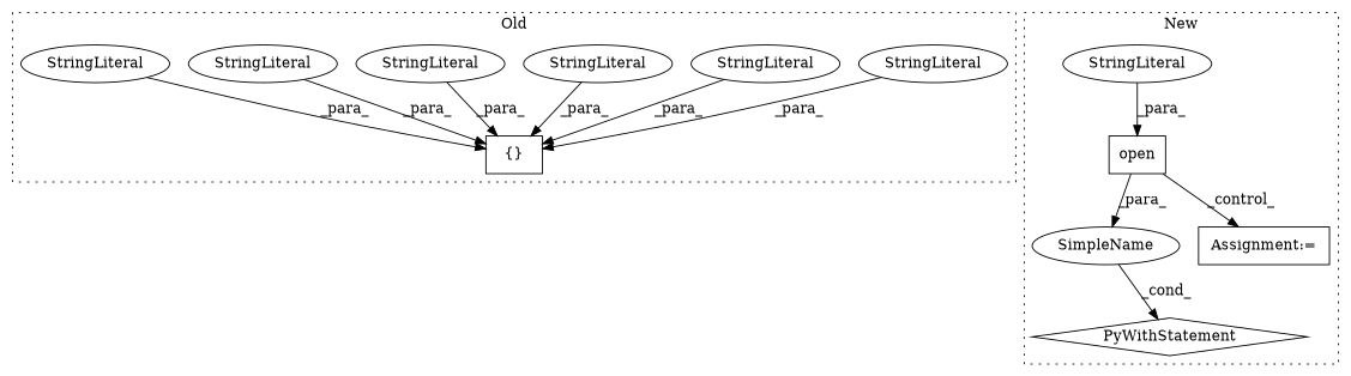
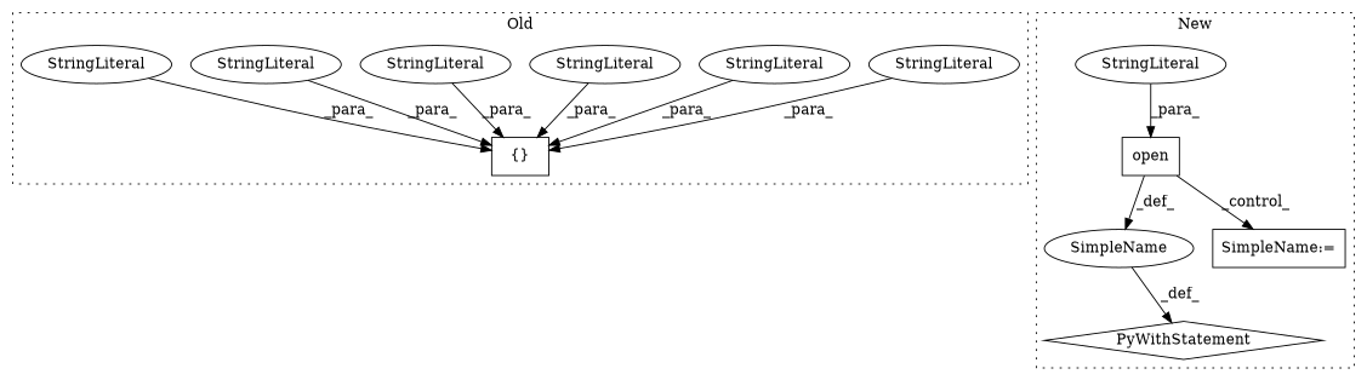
  digraph {
    node [a=45 shape=ellipse]
    n1 [a=4 l="1,1" label="{}" s="667,774" shape=box]
    n2 [l=15 label=StringLiteral s=681]
    n3 [l=6 label=StringLiteral s=722]
    n4 [l=7 label=StringLiteral s=729]
    n5 [l=31 label=StringLiteral s=743]
    n6 [l=12 label=StringLiteral s=668]
    n7 [l=5 label=StringLiteral s=737]
    n8 [a=32 l="5,1" label=open s="349,372" shape=box]
    n9 [l=18 label=StringLiteral s=354]
    n10 [a=104 l="10,2" label=PyWithStatement s="339,373" shape=diamond]
    n11 [a=42 label=SimpleName]
-   n12 [a=7 l=1 label="Assignment:=" s=403 shape=box]
+   n12 [a=7 l=1 label="SimpleName:=" s=403 shape=box]
    subgraph cluster_1 {
      label=Old
      style=dotted
      n1
      n2
      n3
      n4
      n5
      n6
      n7
    }
    subgraph cluster_2 {
      label=New
      style=dotted
      n8
      n9
      n10
      n11
      n12
    }
    n2 -> n1 [label=_para_]
    n3 -> n1 [label=_para_]
    n4 -> n1 [label=_para_]
    n5 -> n1 [label=_para_]
    n6 -> n1 [label=_para_]
    n7 -> n1 [label=_para_]
-   n8 -> n11 [label=_para_]
+   n8 -> n11 [label=_def_]
    n8 -> n12 [label=_control_]
    n9 -> n8 [label=_para_]
-   n11 -> n10 [label=_cond_]
+   n11 -> n10 [label=_def_]
  }
